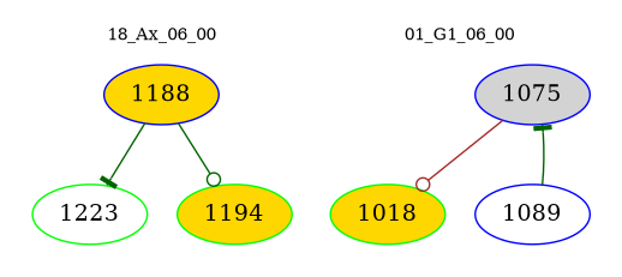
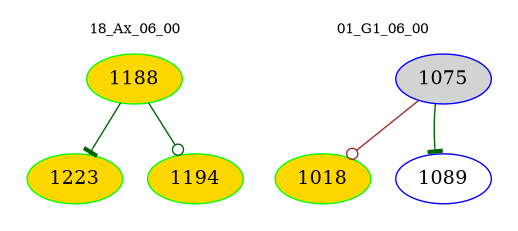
  digraph {
    node [color=blue fillcolor=gold style=filled]
    edge [arrowhead=tee color=darkgreen]
-   n1 [label=1188]
-   n2 [color=green fillcolor=white label=1223]
+   n1 [color=green label=1188]
+   n2 [color=green label=1223]
    n3 [color=green label=1194]
    n4 [fillcolor=lightgrey label=1075]
    n5 [color=green label=1018]
    n6 [fillcolor=white label=1089]
    subgraph cluster_1 {
      color=white
      fontsize=10
      label="18_Ax_06_00"
      n1
      n2
      n3
    }
    subgraph cluster_2 {
      color=white
      fontsize=10
      label="01_G1_06_00"
      n4
      n5
      n6
    }
    n1 -> n2
    n1 -> n3 [arrowhead=odot]
    n4 -> n5 [arrowhead=odot color=brown]
-   n6 -> n4
+   n4 -> n6
  }
